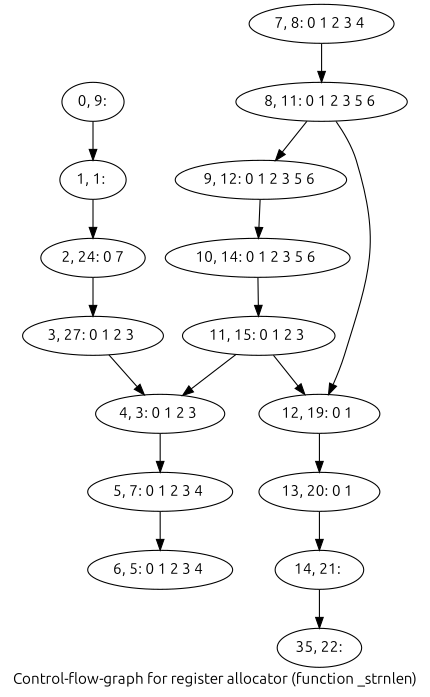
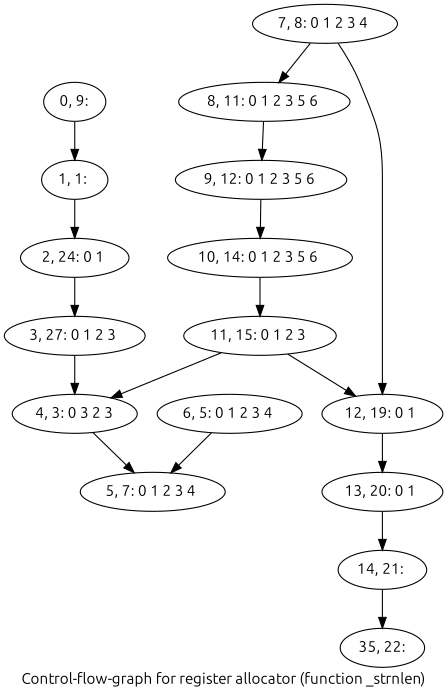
  digraph {
    fontname=Ubuntu
    label="Control-flow-graph for register allocator (function _strnlen)"
    node [fontname=Ubuntu]
    edge [fontname=Ubuntu]
    n1 [label="0, 9:"]
    n2 [label="1, 1: "]
-   n3 [label="2, 24: 0 7"]
+   n3 [label="2, 24: 0 1 "]
    n4 [label="3, 27: 0 1 2 3 "]
-   n5 [label="4, 3: 0 1 2 3 "]
+   n5 [label="4, 3: 0 3 2 3"]
    n6 [label="5, 7: 0 1 2 3 4 "]
    n7 [label="6, 5: 0 1 2 3 4 "]
    n8 [label="7, 8: 0 1 2 3 4 "]
    n9 [label="8, 11: 0 1 2 3 5 6 "]
    n10 [label="12, 19: 0 1 "]
    n11 [label="9, 12: 0 1 2 3 5 6 "]
    n12 [label="13, 20: 0 1 "]
    n13 [label="10, 14: 0 1 2 3 5 6 "]
    n14 [label="11, 15: 0 1 2 3 "]
    n15 [label="14, 21: "]
    n16 [label="35, 22:"]
    n1 -> n2
    n2 -> n3
    n3 -> n4
    n4 -> n5
    n5 -> n6
-   n6 -> n7
+   n7 -> n6
    n8 -> n9
-   n9 -> n10
+   n8 -> n10
    n9 -> n11
    n10 -> n12
    n11 -> n13
    n12 -> n15
    n13 -> n14
    n14 -> n5
    n14 -> n10
    n15 -> n16
  }
